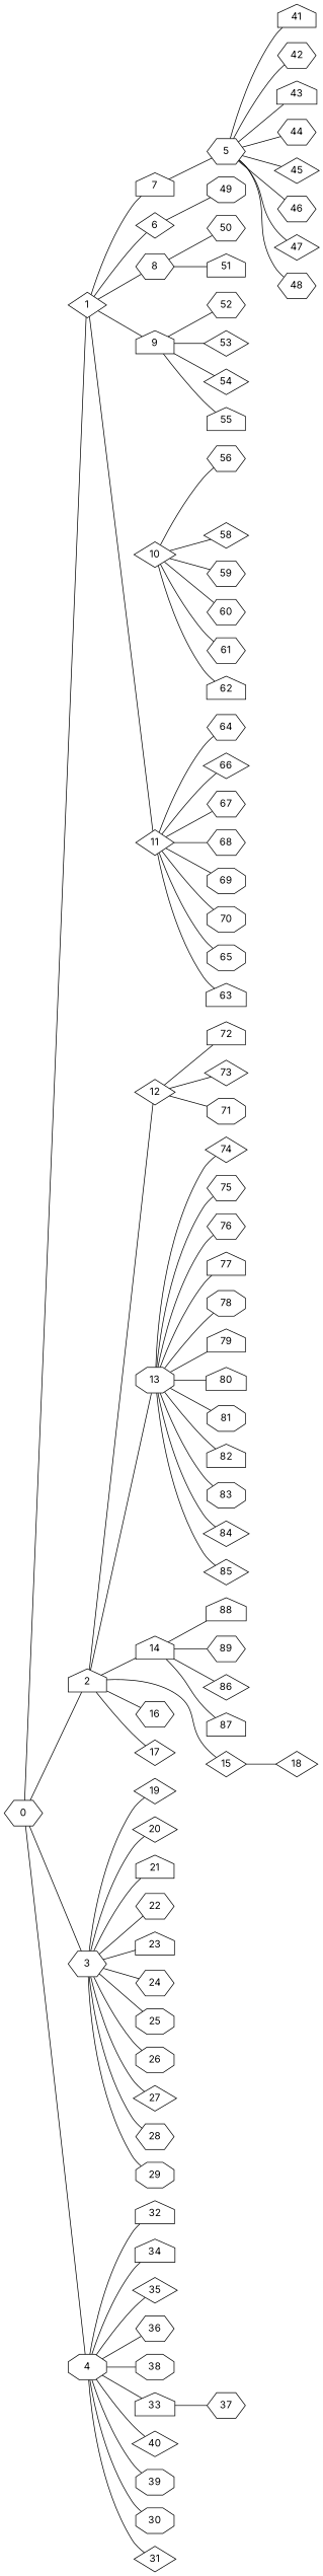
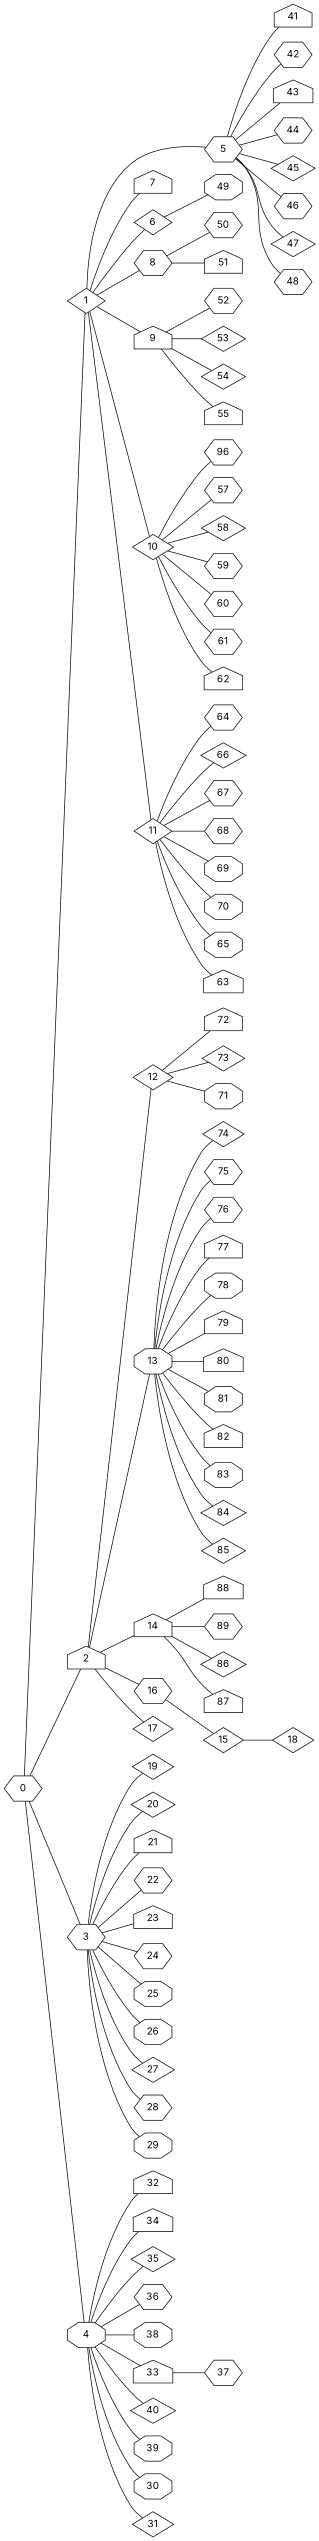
  graph {
    fontname=Inter
    rankdir=LR
    node [fontname=Inter shape=hexagon]
    edge [fontname=Inter]
    1 [shape=diamond]
    0
    2 [shape=house]
    3
    4 [shape=octagon]
    5
    6 [shape=diamond]
    7 [shape=house]
    8
    9 [shape=house]
    10 [shape=diamond]
    11 [shape=diamond]
    12 [shape=diamond]
    13 [shape=octagon]
    14 [shape=house]
    15 [shape=diamond]
    16
    17 [shape=diamond]
    19 [shape=diamond]
    20 [shape=diamond]
    21 [shape=house]
    22
    23 [shape=house]
    24
    25 [shape=octagon]
    26 [shape=octagon]
    27 [shape=diamond]
    28
    29 [shape=octagon]
    32 [shape=house]
    34 [shape=house]
    35 [shape=diamond]
    36
    38 [shape=octagon]
    33 [shape=house]
    40 [shape=diamond]
    39 [shape=octagon]
    30 [shape=octagon]
    31 [shape=diamond]
    41 [shape=house]
    42
    43 [shape=house]
    44
    45 [shape=diamond]
    46
    47 [shape=diamond]
    48
    49 [shape=octagon]
    50
    51 [shape=house]
    52
    53 [shape=diamond]
    54 [shape=diamond]
    55 [shape=house]
-   56
+   56 [label=96]
+   57
    58 [shape=diamond]
    59
    60
    61
    62 [shape=house]
    64
    66 [shape=diamond]
    67
    68
    69 [shape=octagon]
    70 [shape=octagon]
    65 [shape=octagon]
    63 [shape=house]
    72 [shape=house]
    73 [shape=diamond]
    71 [shape=octagon]
    74 [shape=diamond]
    75
    76
    77 [shape=house]
    78 [shape=octagon]
    79 [shape=house]
    80 [shape=house]
    81 [shape=octagon]
    82 [shape=house]
    83 [shape=octagon]
    84 [shape=diamond]
    85 [shape=diamond]
    88 [shape=house]
    89
    86 [shape=diamond]
    87 [shape=house]
    18 [shape=diamond]
    37
-   7 -- 5
+   1 -- 5
    1 -- 6
    1 -- 7
    1 -- 8
    1 -- 9
+   1 -- 10
    1 -- 11
    0 -- 1
    0 -- 2
    0 -- 3
    0 -- 4
    2 -- 12
    2 -- 13
    2 -- 14
-   2 -- 15
+   16 -- 15
    2 -- 16
    2 -- 17
    3 -- 19
    3 -- 20
    3 -- 21
    3 -- 22
    3 -- 23
    3 -- 24
    3 -- 25
    3 -- 26
    3 -- 27
    3 -- 28
    3 -- 29
    4 -- 32
    4 -- 34
    4 -- 35
    4 -- 36
    4 -- 38
    4 -- 33
    4 -- 40
    4 -- 39
    4 -- 30
    4 -- 31
    5 -- 41
    5 -- 42
    5 -- 43
    5 -- 44
    5 -- 45
    5 -- 46
    5 -- 47
    5 -- 48
    6 -- 49
    8 -- 50
    8 -- 51
    9 -- 52
    9 -- 53
    9 -- 54
    9 -- 55
    10 -- 56
+   10 -- 57
    10 -- 58
    10 -- 59
    10 -- 60
    10 -- 61
    10 -- 62
    11 -- 64
    11 -- 66
    11 -- 67
    11 -- 68
    11 -- 69
    11 -- 70
    11 -- 65
    11 -- 63
    12 -- 72
    12 -- 73
    12 -- 71
    13 -- 74
    13 -- 75
    13 -- 76
    13 -- 77
    13 -- 78
    13 -- 79
    13 -- 80
    13 -- 81
    13 -- 82
    13 -- 83
    13 -- 84
    13 -- 85
    14 -- 88
    14 -- 89
    14 -- 86
    14 -- 87
    15 -- 18
    33 -- 37
  }
